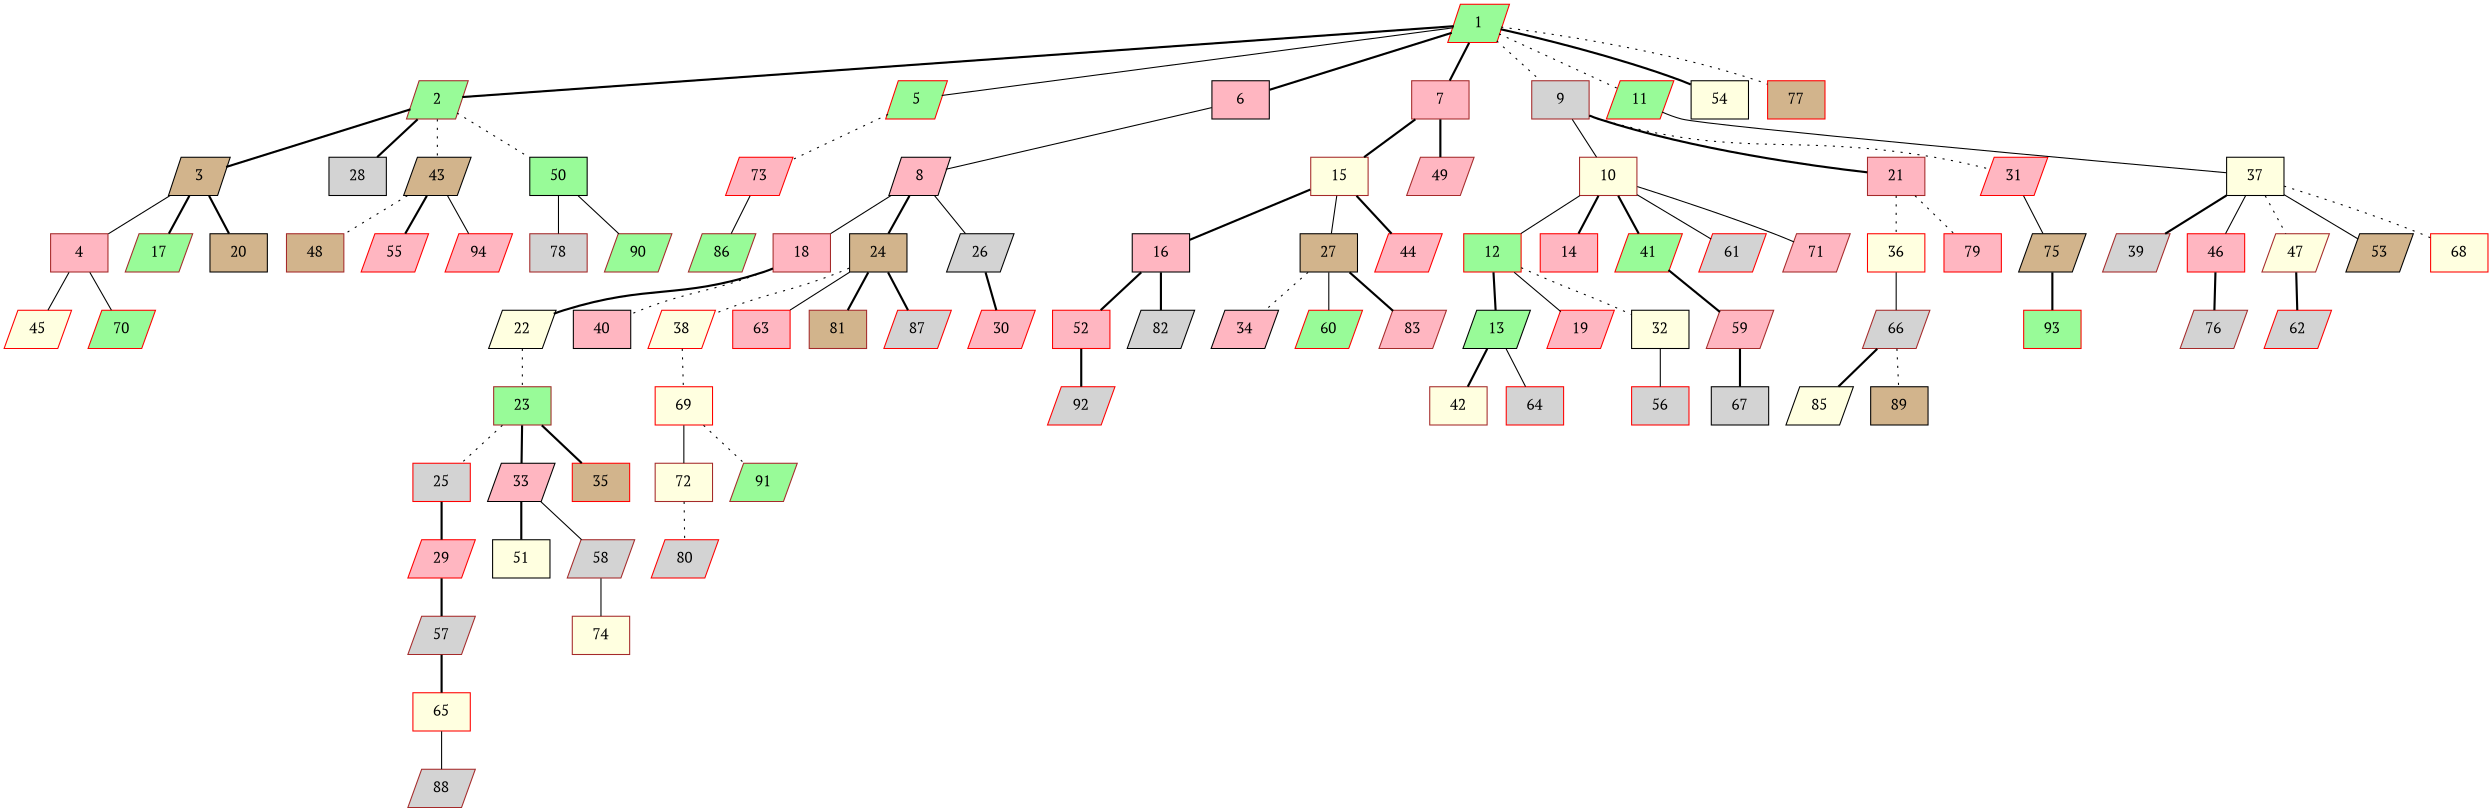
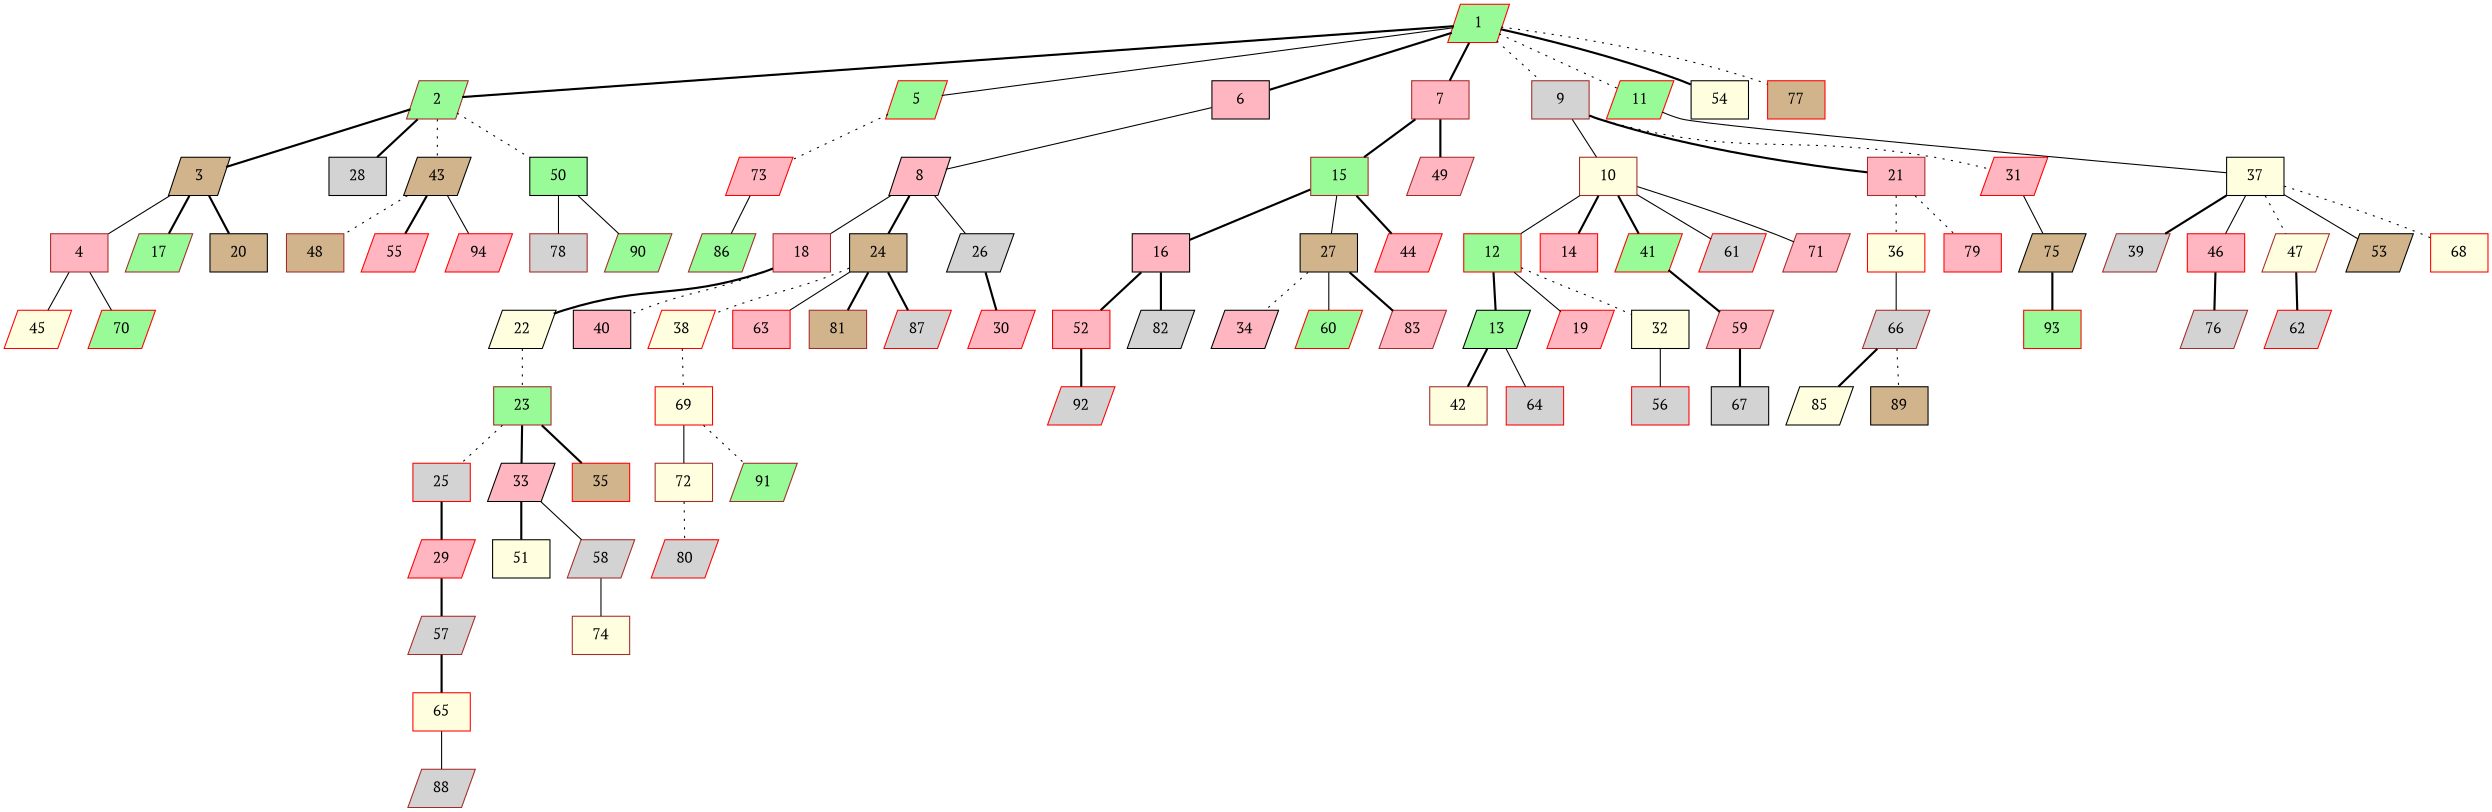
  graph {
    fontname="PT Serif"
    node [color=red fillcolor=lightpink fontname="PT Serif" shape=parallelogram style=filled]
    edge [fontname="PT Serif" style=bold]
    1 [fillcolor=palegreen]
    2 [color=brown fillcolor=palegreen]
    5 [fillcolor=palegreen]
    6 [color=black shape=box]
    7 [color=brown shape=box]
    9 [color=brown fillcolor=lightgrey shape=box]
    11 [fillcolor=palegreen]
    54 [color=black fillcolor=lightyellow shape=box]
    77 [fillcolor=tan shape=box]
    3 [color=black fillcolor=tan]
    28 [color=black fillcolor=lightgrey shape=box]
    43 [color=black fillcolor=tan]
    50 [color=black fillcolor=palegreen shape=box]
    73
    8 [color=black]
-   15 [color=brown fillcolor=lightyellow shape=box]
+   15 [color=brown fillcolor=palegreen shape=box]
    49 [color=brown]
    10 [color=brown fillcolor=lightyellow shape=box]
    21 [color=brown shape=box]
    31
    37 [color=black fillcolor=lightyellow shape=box]
    4 [color=brown shape=box]
    17 [color=brown fillcolor=palegreen]
    20 [color=black fillcolor=tan shape=box]
    48 [color=brown fillcolor=tan shape=box]
    55
    94
    78 [color=brown fillcolor=lightgrey shape=box]
    90 [color=brown fillcolor=palegreen]
    45 [fillcolor=lightyellow]
    70 [fillcolor=palegreen]
    86 [color=brown fillcolor=palegreen]
    18 [color=brown shape=box]
    24 [color=black fillcolor=tan shape=box]
    26 [color=black fillcolor=lightgrey]
    16 [color=black shape=box]
    27 [color=black fillcolor=tan shape=box]
    44
    22 [color=black fillcolor=lightyellow]
    40 [color=black shape=box]
    38 [fillcolor=lightyellow]
    63 [shape=box]
    81 [color=brown fillcolor=tan shape=box]
    87 [fillcolor=lightgrey]
    30
    12 [fillcolor=palegreen shape=box]
    14 [shape=box]
    41 [fillcolor=palegreen]
    61 [fillcolor=lightgrey]
    71 [color=brown]
    36 [fillcolor=lightyellow shape=box]
    79 [shape=box]
    75 [color=black fillcolor=tan]
    13 [color=black fillcolor=palegreen]
    19
    32 [color=black fillcolor=lightyellow shape=box]
    59 [color=brown]
    39 [color=brown fillcolor=lightgrey]
    46 [shape=box]
    47 [color=brown fillcolor=lightyellow]
    53 [color=black fillcolor=tan]
    68 [fillcolor=lightyellow shape=box]
    42 [color=brown fillcolor=lightyellow shape=box]
    64 [fillcolor=lightgrey shape=box]
    56 [fillcolor=lightgrey shape=box]
    52 [shape=box]
    82 [color=black fillcolor=lightgrey]
    34 [color=black]
    60 [fillcolor=palegreen]
    83 [color=brown]
    92 [fillcolor=lightgrey]
    23 [color=brown fillcolor=palegreen shape=box]
    66 [color=brown fillcolor=lightgrey]
    25 [fillcolor=lightgrey shape=box]
    33 [color=black]
    35 [fillcolor=tan shape=box]
    29
    51 [color=black fillcolor=lightyellow shape=box]
    58 [color=brown fillcolor=lightgrey]
    69 [fillcolor=lightyellow shape=box]
    57 [color=brown fillcolor=lightgrey]
    65 [fillcolor=lightyellow shape=box]
    93 [fillcolor=palegreen shape=box]
    74 [color=brown fillcolor=lightyellow shape=box]
    85 [color=black fillcolor=lightyellow]
    89 [color=black fillcolor=tan shape=box]
    76 [color=brown fillcolor=lightgrey]
    62 [fillcolor=lightgrey]
    72 [color=brown fillcolor=lightyellow shape=box]
    91 [color=brown fillcolor=palegreen]
    67 [color=black fillcolor=lightgrey shape=box]
    88 [color=brown fillcolor=lightgrey]
    80 [fillcolor=lightgrey]
    1 -- 2
    1 -- 5 [style=solid]
    1 -- 6
    1 -- 7
    1 -- 9 [style=dotted]
    1 -- 11 [style=dotted]
    1 -- 54
    1 -- 77 [style=dotted]
    2 -- 3
    2 -- 28
    2 -- 43 [style=dotted]
    2 -- 50 [style=dotted]
    5 -- 73 [style=dotted]
    6 -- 8 [style=solid]
    7 -- 15
    7 -- 49
    9 -- 10 [style=solid]
    9 -- 21
    9 -- 31 [style=dotted]
    11 -- 37 [style=solid]
    3 -- 4 [style=solid]
    3 -- 17
    3 -- 20
    43 -- 48 [style=dotted]
    43 -- 55
    43 -- 94 [style=solid]
    50 -- 78 [style=solid]
    50 -- 90 [style=solid]
    73 -- 86 [style=solid]
    8 -- 18 [style=solid]
    8 -- 24
    8 -- 26 [style=solid]
    15 -- 16
    15 -- 27 [style=solid]
    15 -- 44
    10 -- 12 [style=solid]
    10 -- 14
    10 -- 41
    10 -- 61 [style=solid]
    10 -- 71 [style=solid]
    21 -- 36 [style=dotted]
    21 -- 79 [style=dotted]
    31 -- 75 [style=solid]
    37 -- 39
    37 -- 46 [style=solid]
    37 -- 47 [style=dotted]
    37 -- 53 [style=solid]
    37 -- 68 [style=dotted]
    4 -- 45 [style=solid]
    4 -- 70 [style=solid]
    18 -- 22
    18 -- 40 [style=dotted]
    24 -- 38 [style=dotted]
    24 -- 63 [style=solid]
    24 -- 81
    24 -- 87
    26 -- 30
    16 -- 52
    16 -- 82
    27 -- 34 [style=dotted]
    27 -- 60 [style=solid]
    27 -- 83
    22 -- 23 [style=dotted]
    38 -- 69 [style=dotted]
    12 -- 13
    12 -- 19 [style=solid]
    12 -- 32 [style=dotted]
    41 -- 59
    36 -- 66 [style=solid]
    75 -- 93
    13 -- 42
    13 -- 64 [style=solid]
    32 -- 56 [style=solid]
    59 -- 67
    46 -- 76
    47 -- 62
    52 -- 92
    23 -- 25 [style=dotted]
    23 -- 33
    23 -- 35
    66 -- 85
    66 -- 89 [style=dotted]
    25 -- 29
    33 -- 51
    33 -- 58 [style=solid]
    29 -- 57
    58 -- 74 [style=solid]
    69 -- 72 [style=solid]
    69 -- 91 [style=dotted]
    57 -- 65
    65 -- 88 [style=solid]
    72 -- 80 [style=dotted]
  }
